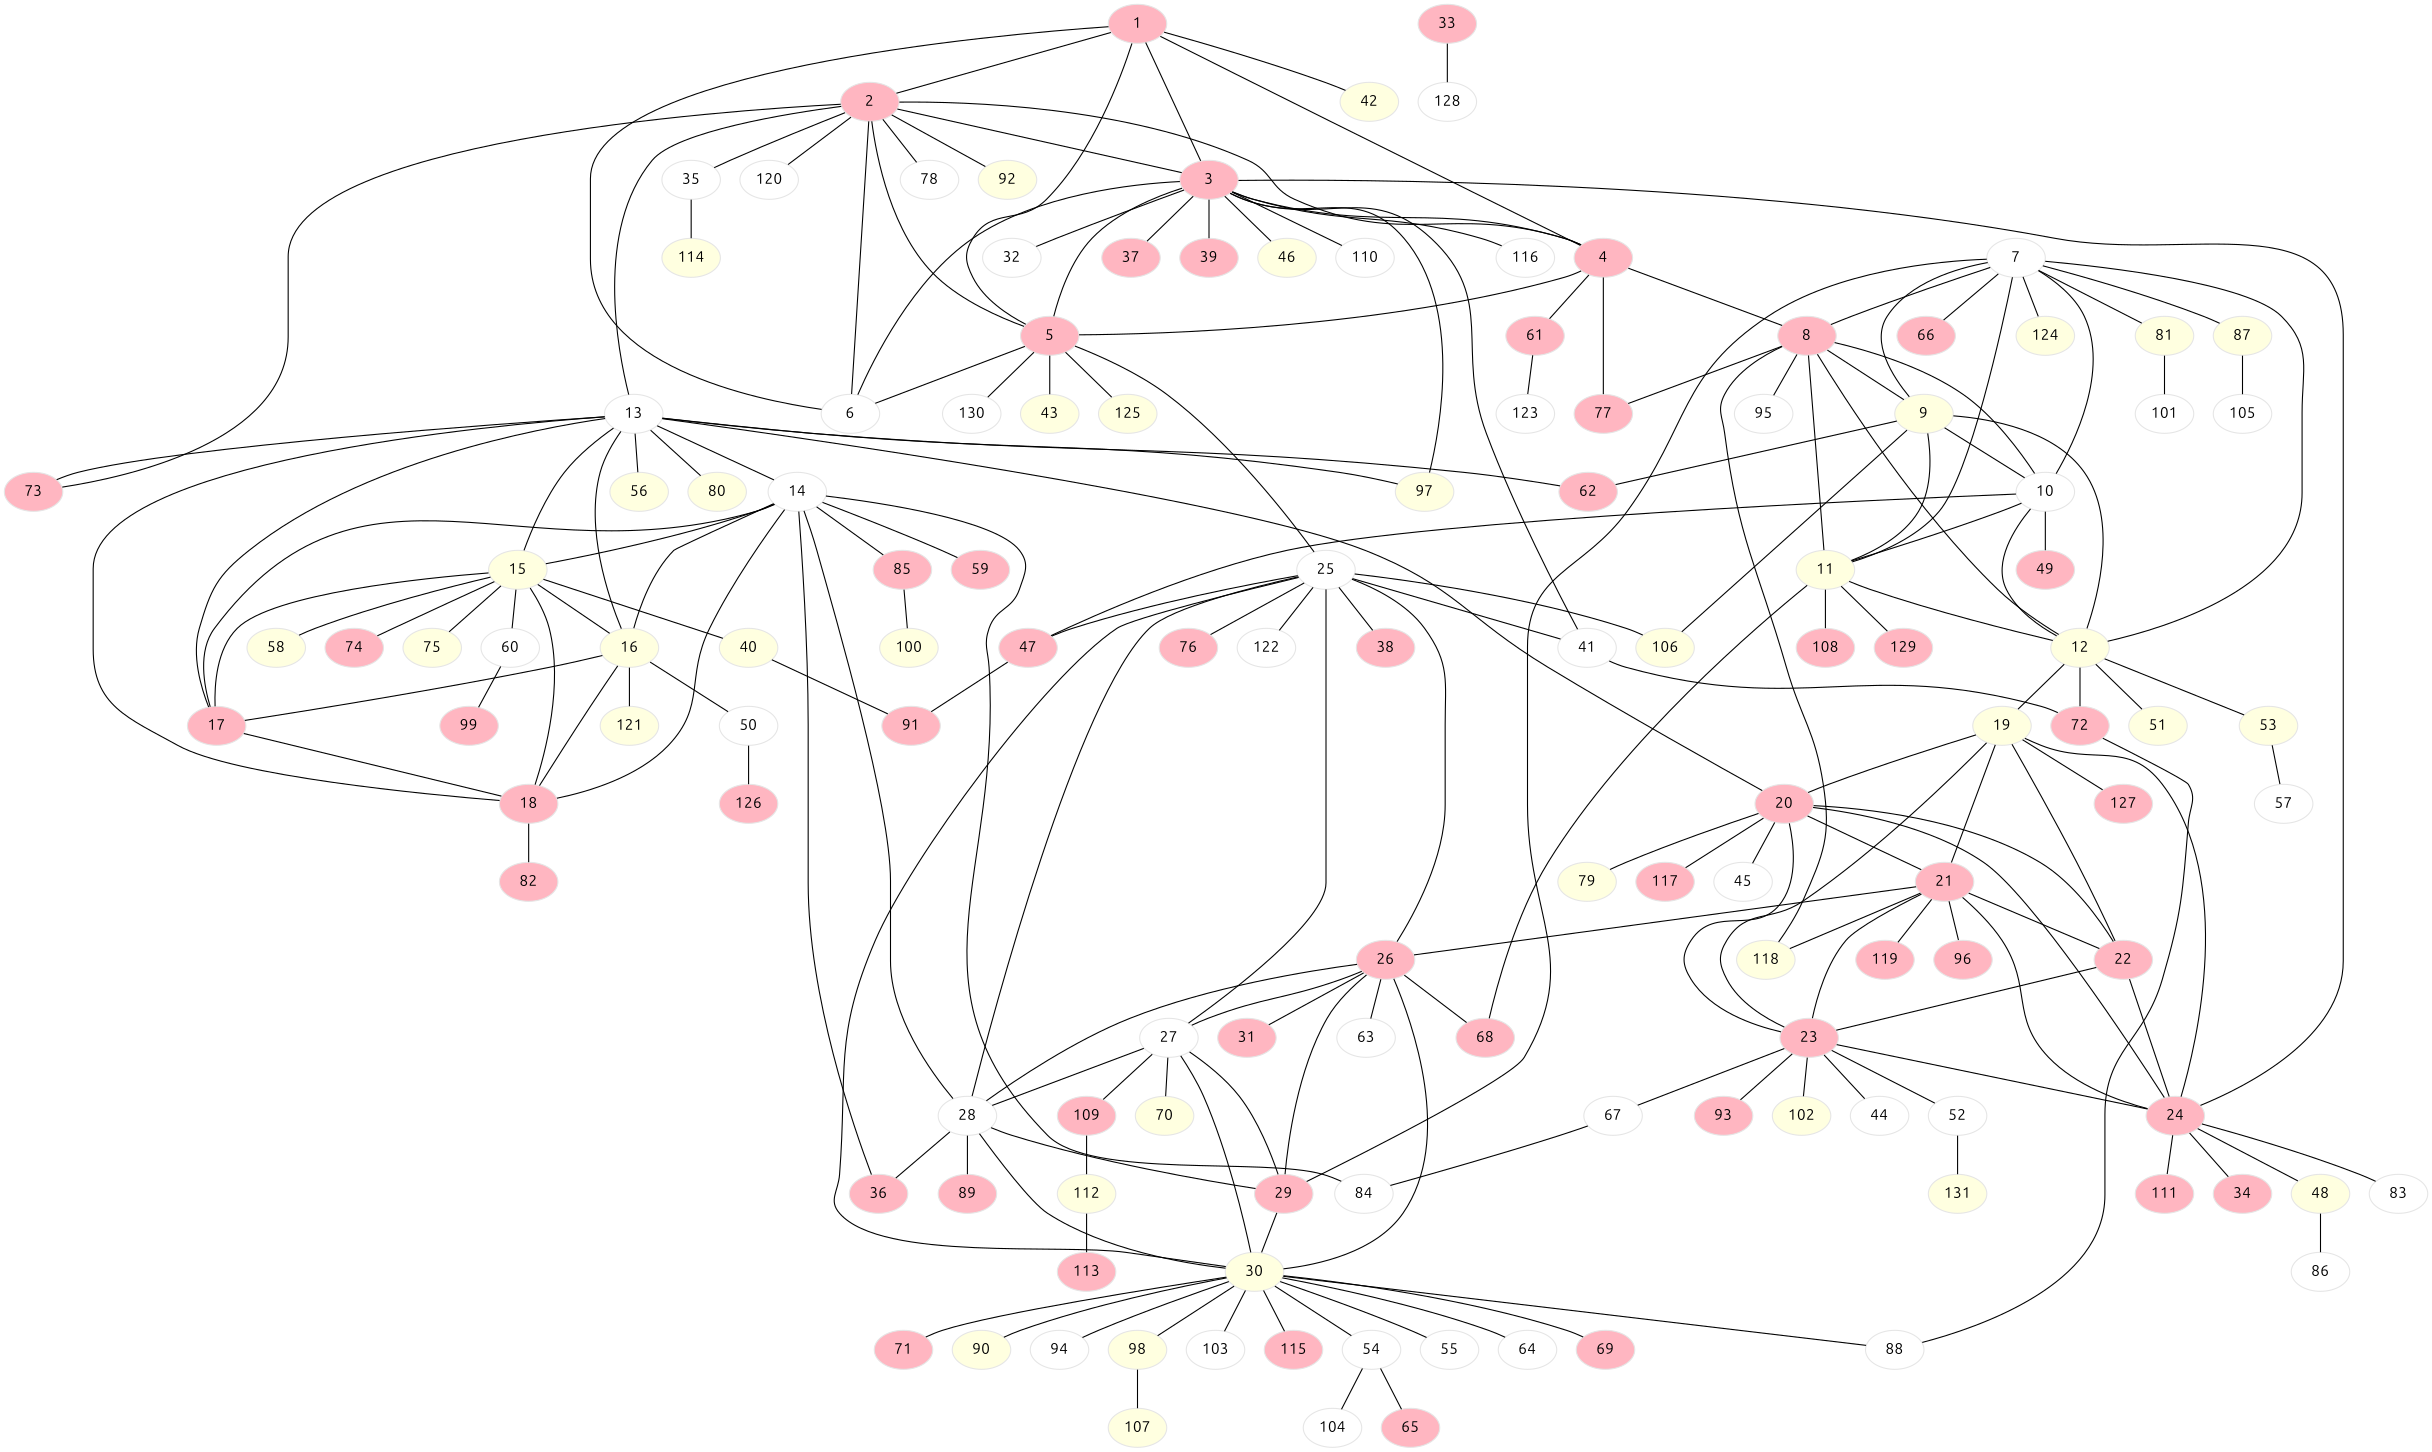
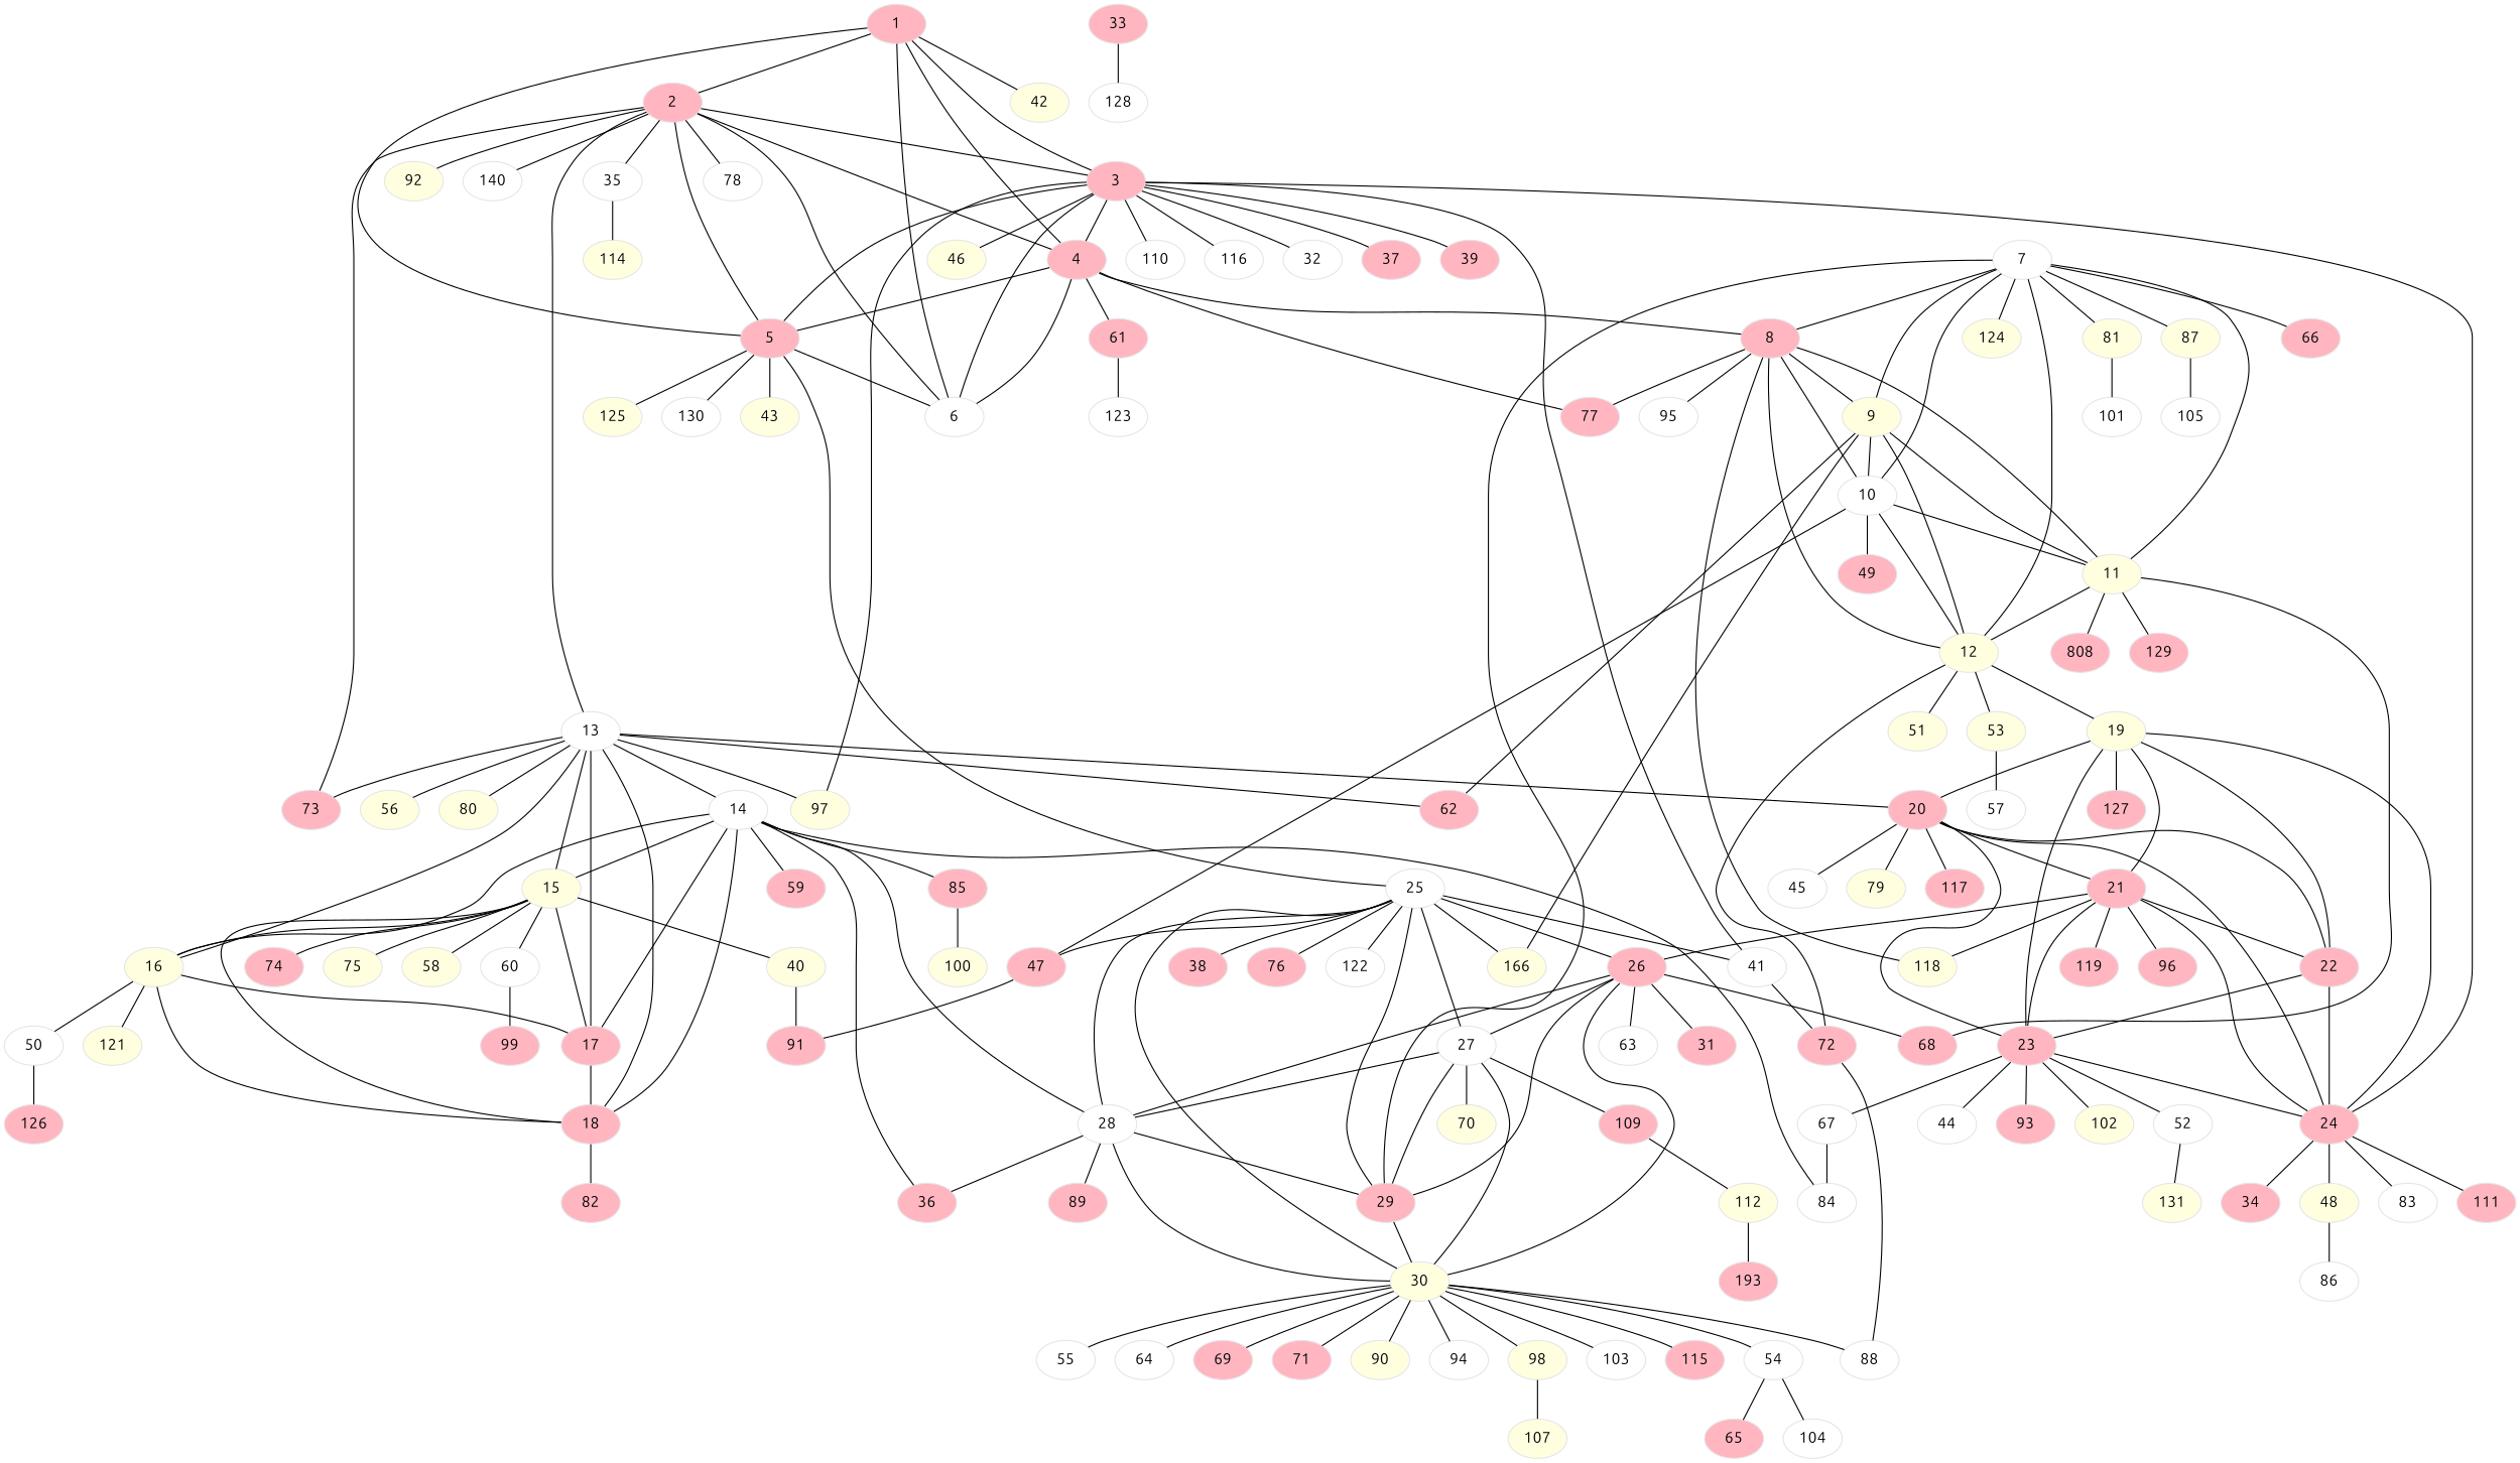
  graph {
    fontname=Ubuntu
    node [color=gray90 fillcolor=lightpink fontname=Ubuntu style=filled]
    edge [fontname=Ubuntu]
    1
    2
    3
    4
    5
    6 [fillcolor=white]
    42 [fillcolor=lightyellow]
    13 [fillcolor=white]
    35 [fillcolor=white]
    73
    78 [fillcolor=white]
    92 [fillcolor=lightyellow]
-   120 [fillcolor=white]
+   120 [fillcolor=white label=140]
    24
    32 [fillcolor=white]
    37
    39
    41 [fillcolor=white]
    46 [fillcolor=lightyellow]
    97 [fillcolor=lightyellow]
    110 [fillcolor=white]
    116 [fillcolor=white]
    8
    61
    77
    25 [fillcolor=white]
    43 [fillcolor=lightyellow]
    125 [fillcolor=lightyellow]
    130 [fillcolor=white]
    62
    14 [fillcolor=white]
    15 [fillcolor=lightyellow]
    16 [fillcolor=lightyellow]
    17
    18
    20
    56 [fillcolor=lightyellow]
    80 [fillcolor=lightyellow]
    114 [fillcolor=lightyellow]
    34
    48 [fillcolor=lightyellow]
    83 [fillcolor=white]
    111
    72
    9 [fillcolor=lightyellow]
    10 [fillcolor=white]
    11 [fillcolor=lightyellow]
    12 [fillcolor=lightyellow]
    95 [fillcolor=white]
    118 [fillcolor=lightyellow]
    123 [fillcolor=white]
    29
-   106 [fillcolor=lightyellow]
+   106 [fillcolor=lightyellow label=166]
    47
    28 [fillcolor=white]
    26
    27 [fillcolor=white]
    30 [fillcolor=lightyellow]
    38
    76
    122 [fillcolor=white]
    7 [fillcolor=white]
    66
    81 [fillcolor=lightyellow]
    87 [fillcolor=lightyellow]
    124 [fillcolor=lightyellow]
    49
    68
-   108
+   108 [label=808]
    129
    19 [fillcolor=lightyellow]
    51 [fillcolor=lightyellow]
    53 [fillcolor=lightyellow]
    101 [fillcolor=white]
    105 [fillcolor=white]
    91
    36
    59
    84 [fillcolor=white]
    85
    21
    22
    23
    127
    57 [fillcolor=white]
    88 [fillcolor=white]
    40 [fillcolor=lightyellow]
    58 [fillcolor=lightyellow]
    60 [fillcolor=white]
    74
    75 [fillcolor=lightyellow]
    50 [fillcolor=white]
    121 [fillcolor=lightyellow]
    82
    45 [fillcolor=white]
    79 [fillcolor=lightyellow]
    117
    89
    100 [fillcolor=lightyellow]
    99
    126
    96
    119
    44 [fillcolor=white]
    52 [fillcolor=white]
    67 [fillcolor=white]
    93
    102 [fillcolor=lightyellow]
    31
    63 [fillcolor=white]
    131 [fillcolor=lightyellow]
    86 [fillcolor=white]
    70 [fillcolor=lightyellow]
    109
    54 [fillcolor=white]
    55 [fillcolor=white]
    64 [fillcolor=white]
    69
    71
    90 [fillcolor=lightyellow]
    94 [fillcolor=white]
    98 [fillcolor=lightyellow]
    103 [fillcolor=white]
    115
    112 [fillcolor=lightyellow]
    128 [fillcolor=white]
    33
    65
    104 [fillcolor=white]
    107 [fillcolor=lightyellow]
-   113
+   113 [label=193]
    1 -- 2
    1 -- 3
    1 -- 4
    1 -- 5
    1 -- 6
    1 -- 42
    2 -- 3
    2 -- 4
    2 -- 5
    2 -- 6
    2 -- 13
    2 -- 35
    2 -- 73
    2 -- 78
    2 -- 92
    2 -- 120
    3 -- 4
    3 -- 5
    3 -- 6
    3 -- 24
    3 -- 32
    3 -- 37
    3 -- 39
    3 -- 41
    3 -- 46
    3 -- 97
    3 -- 110
    3 -- 116
    4 -- 5
+   4 -- 6
    4 -- 8
    4 -- 61
    4 -- 77
    5 -- 6
    5 -- 25
    5 -- 43
    5 -- 125
    5 -- 130
    13 -- 73
    13 -- 97
    13 -- 62
    13 -- 14
    13 -- 15
    13 -- 16
    13 -- 17
    13 -- 18
    13 -- 20
    13 -- 56
    13 -- 80
    35 -- 114
    24 -- 34
    24 -- 48
    24 -- 83
    24 -- 111
    41 -- 72
    8 -- 77
    8 -- 9
    8 -- 10
    8 -- 11
    8 -- 12
    8 -- 95
    8 -- 118
    61 -- 123
    25 -- 41
+   25 -- 29
    25 -- 106
    25 -- 47
    25 -- 28
    25 -- 26
    25 -- 27
    25 -- 30
    25 -- 38
    25 -- 76
    25 -- 122
    14 -- 15
    14 -- 16
    14 -- 17
    14 -- 18
    14 -- 28
    14 -- 36
    14 -- 59
    14 -- 84
    14 -- 85
    15 -- 16
    15 -- 17
    15 -- 18
    15 -- 40
    15 -- 58
    15 -- 60
    15 -- 74
    15 -- 75
    16 -- 17
    16 -- 18
    16 -- 50
    16 -- 121
    17 -- 18
    18 -- 82
    20 -- 24
    20 -- 21
    20 -- 22
    20 -- 23
    20 -- 45
    20 -- 79
    20 -- 117
    48 -- 86
    72 -- 88
    9 -- 62
    9 -- 10
    9 -- 11
    9 -- 12
    9 -- 106
    10 -- 11
    10 -- 12
    10 -- 47
    10 -- 49
    11 -- 12
    11 -- 68
    11 -- 108
    11 -- 129
    12 -- 72
    12 -- 19
    12 -- 51
    12 -- 53
    29 -- 30
    47 -- 91
    28 -- 29
    28 -- 30
    28 -- 36
    28 -- 89
    26 -- 29
    26 -- 28
    26 -- 27
    26 -- 30
    26 -- 68
    26 -- 31
    26 -- 63
    27 -- 29
    27 -- 28
    27 -- 30
    27 -- 70
    27 -- 109
    30 -- 88
    30 -- 54
    30 -- 55
    30 -- 64
    30 -- 69
    30 -- 71
    30 -- 90
    30 -- 94
    30 -- 98
    30 -- 103
    30 -- 115
    7 -- 8
    7 -- 9
    7 -- 10
    7 -- 11
    7 -- 12
    7 -- 29
    7 -- 66
    7 -- 81
    7 -- 87
    7 -- 124
    81 -- 101
    87 -- 105
    19 -- 24
    19 -- 20
    19 -- 21
    19 -- 22
    19 -- 23
    19 -- 127
    53 -- 57
    85 -- 100
    21 -- 24
    21 -- 118
    21 -- 26
    21 -- 22
    21 -- 23
    21 -- 96
    21 -- 119
    22 -- 24
    22 -- 23
    23 -- 24
    23 -- 44
    23 -- 52
    23 -- 67
    23 -- 93
    23 -- 102
    40 -- 91
    60 -- 99
    50 -- 126
    52 -- 131
    67 -- 84
    109 -- 112
    54 -- 65
    54 -- 104
    98 -- 107
    112 -- 113
    33 -- 128
  }
